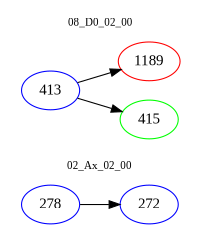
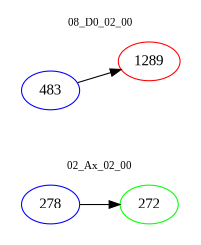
  digraph {
    fontname="Liberation Serif"
    rankdir=LR
    node [color=blue fontname="Liberation Serif"]
    edge [color=black fontname="Liberation Serif"]
    n1 [label=278]
-   n2 [label=272]
-   n3 [label=413]
-   n4 [color=green label=415]
-   n5 [color=red label=1189]
+   n2 [color=green label=272]
+   n3 [label=483]
+   n5 [color=red label=1289]
    subgraph cluster_1 {
      color=white
      fontsize=10
      label="02_Ax_02_00"
      n1
      n2
    }
    subgraph cluster_2 {
      color=white
      fontsize=10
      label="08_D0_02_00"
      n3
-     n4
      n5
    }
    n1 -> n2
-   n3 -> n4
    n3 -> n5
  }
